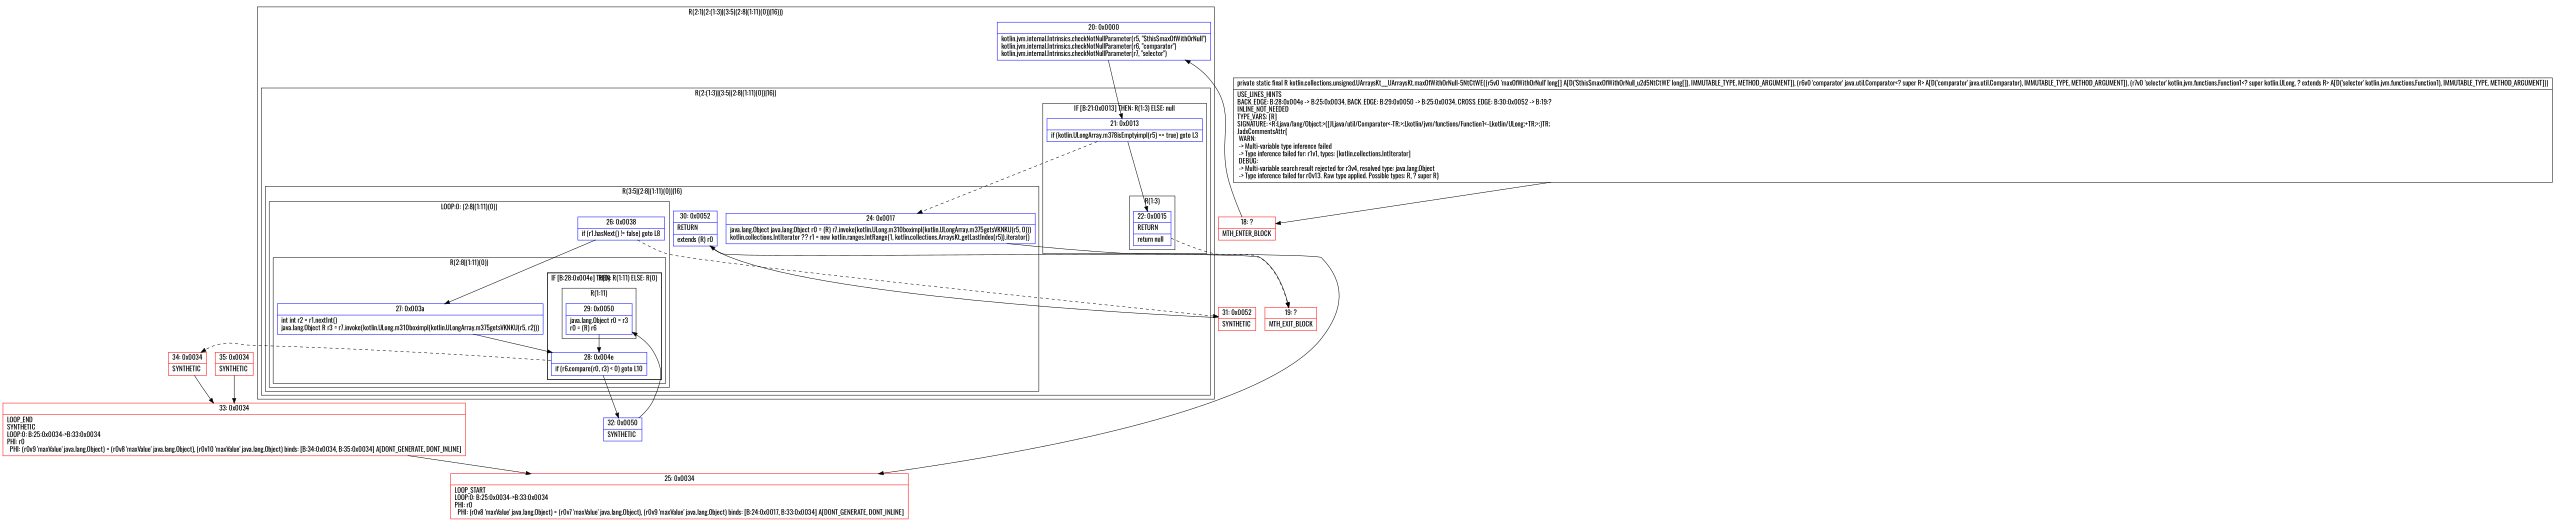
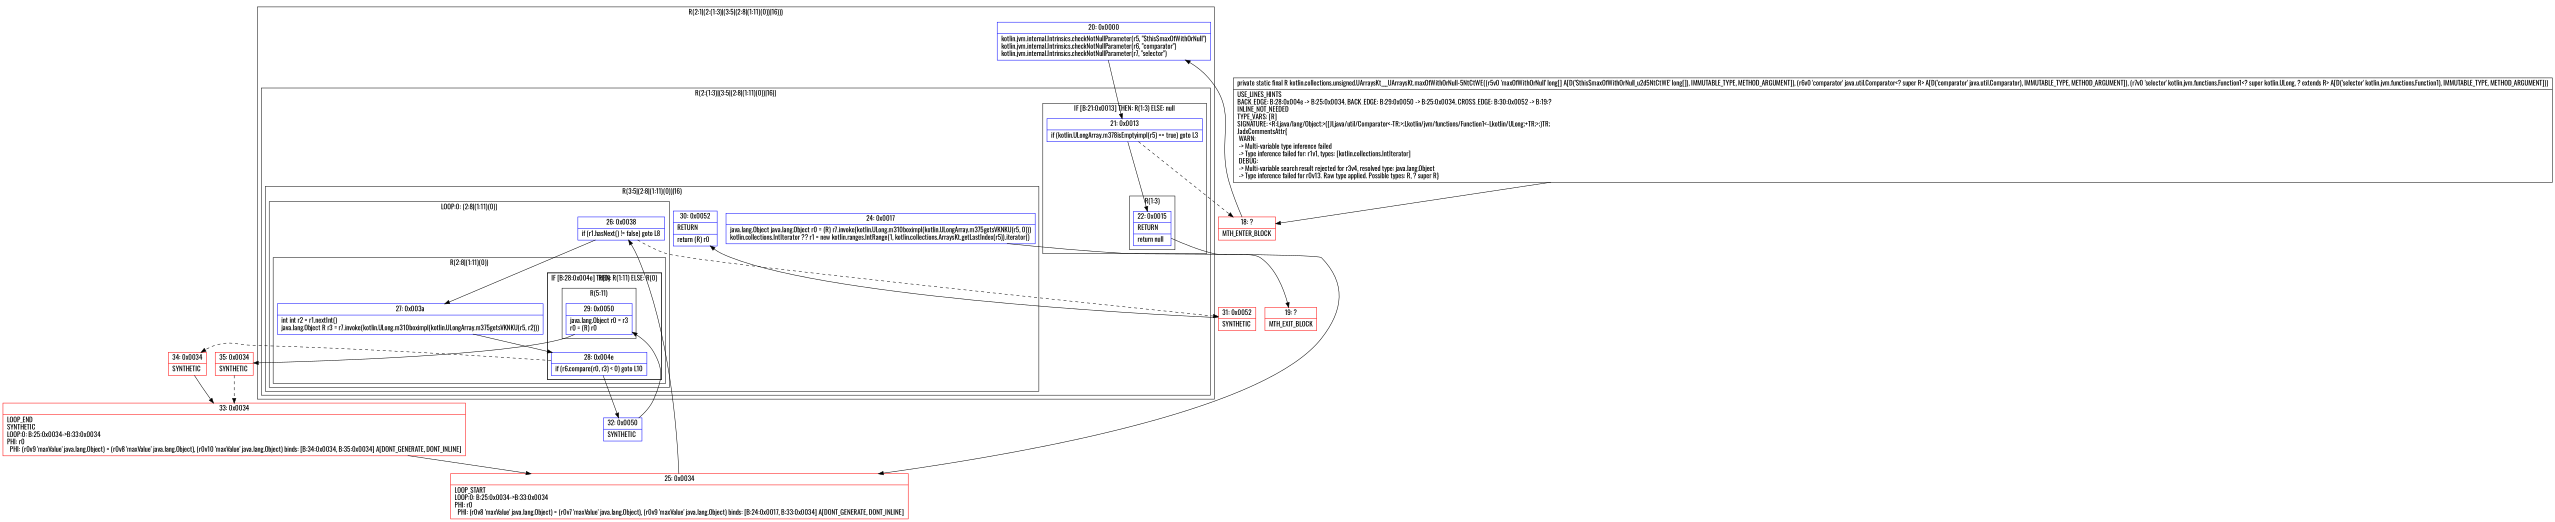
  digraph {
    fontname=Oswald
    node [color=blue fontname=Oswald shape=record]
    edge [fontname=Oswald]
    n1 [label="{22\:\ 0x0015|RETURN\l|return null\l}"]
    n2 [label="{21\:\ 0x0013|if (kotlin.ULongArray.m378isEmptyimpl(r5) == true) goto L3\l}"]
-   n3 [label="{29\:\ 0x0050|java.lang.Object r0 = r3\lr0 = (R) r6\l}"]
+   n3 [label="{29\:\ 0x0050|java.lang.Object r0 = r3\lr0 = (R) r0\l}"]
    n4 [label="{28\:\ 0x004e|if (r6.compare(r0, r3) \< 0) goto L10\l}"]
    n5 [label="{27\:\ 0x003a|int int r2 = r1.nextInt()\ljava.lang.Object R r3 = r7.invoke(kotlin.ULong.m310boximpl(kotlin.ULongArray.m375getsVKNKU(r5, r2)))\l}"]
    n6 [label="{26\:\ 0x0038|if (r1.hasNext() != false) goto L8\l}"]
    n7 [label="{24\:\ 0x0017|java.lang.Object java.lang.Object r0 = (R) r7.invoke(kotlin.ULong.m310boximpl(kotlin.ULongArray.m375getsVKNKU(r5, 0)))\lkotlin.collections.IntIterator ?? r1 = new kotlin.ranges.IntRange(1, kotlin.collections.ArraysKt.getLastIndex(r5)).iterator()\l}"]
-   n8 [label="{30\:\ 0x0052|RETURN\l|extends (R) r0\l}"]
+   n8 [label="{30\:\ 0x0052|RETURN\l|return (R) r0\l}"]
    n9 [label="{20\:\ 0x0000|kotlin.jvm.internal.Intrinsics.checkNotNullParameter(r5, \"$this$maxOfWithOrNull\")\lkotlin.jvm.internal.Intrinsics.checkNotNullParameter(r6, \"comparator\")\lkotlin.jvm.internal.Intrinsics.checkNotNullParameter(r7, \"selector\")\l}"]
    n10 [color=red label="{19\:\ ?|MTH_EXIT_BLOCK\l}"]
    n11 [color=red label="{35\:\ 0x0034|SYNTHETIC\l}"]
    n12 [label="{32\:\ 0x0050|SYNTHETIC\l}"]
    n13 [color=red label="{34\:\ 0x0034|SYNTHETIC\l}"]
    n14 [color=red label="{31\:\ 0x0052|SYNTHETIC\l}"]
    n15 [color=red label="{25\:\ 0x0034|LOOP_START\lLOOP:0: B:25:0x0034\-\>B:33:0x0034\lPHI: r0 \l  PHI: (r0v8 'maxValue' java.lang.Object) = (r0v7 'maxValue' java.lang.Object), (r0v9 'maxValue' java.lang.Object) binds: [B:24:0x0017, B:33:0x0034] A[DONT_GENERATE, DONT_INLINE]\l}"]
    n16 [color=red label="{33\:\ 0x0034|LOOP_END\lSYNTHETIC\lLOOP:0: B:25:0x0034\-\>B:33:0x0034\lPHI: r0 \l  PHI: (r0v9 'maxValue' java.lang.Object) = (r0v8 'maxValue' java.lang.Object), (r0v10 'maxValue' java.lang.Object) binds: [B:34:0x0034, B:35:0x0034] A[DONT_GENERATE, DONT_INLINE]\l}"]
    n17 [color=red label="{18\:\ ?|MTH_ENTER_BLOCK\l}"]
    n18 [label="{private static final R kotlin.collections.unsigned.UArraysKt___UArraysKt.maxOfWithOrNull\-5NtCtWE((r5v0 'maxOfWithOrNull' long[] A[D('$this$maxOfWithOrNull_u2d5NtCtWE' long[]), IMMUTABLE_TYPE, METHOD_ARGUMENT]), (r6v0 'comparator' java.util.Comparator\<? super R\> A[D('comparator' java.util.Comparator), IMMUTABLE_TYPE, METHOD_ARGUMENT]), (r7v0 'selector' kotlin.jvm.functions.Function1\<? super kotlin.ULong, ? extends R\> A[D('selector' kotlin.jvm.functions.Function1), IMMUTABLE_TYPE, METHOD_ARGUMENT]))  | USE_LINES_HINTS\lBACK_EDGE: B:28:0x004e \-\> B:25:0x0034, BACK_EDGE: B:29:0x0050 \-\> B:25:0x0034, CROSS_EDGE: B:30:0x0052 \-\> B:19:?\lINLINE_NOT_NEEDED\lTYPE_VARS: [R]\lSIGNATURE: \<R:Ljava\/lang\/Object;\>([JLjava\/util\/Comparator\<\-TR;\>;Lkotlin\/jvm\/functions\/Function1\<\-Lkotlin\/ULong;+TR;\>;)TR;\lJadxCommentsAttr\{\l WARN: \l \-\> Multi\-variable type inference failed\l \-\> Type inference failed for: r1v1, types: [kotlin.collections.IntIterator]\l DEBUG: \l \-\> Multi\-variable search result rejected for r3v4, resolved type: java.lang.Object\l \-\> Type inference failed for r0v13. Raw type applied. Possible types: R, ? super R\}\l}" color=""]
    subgraph cluster_1 {
      label="R(2:1|(2:(1:3)|(3:5|(2:8|(1:11)(0))|16)))"
      n9
      subgraph cluster_2 {
        label="R(2:(1:3)|(3:5|(2:8|(1:11)(0))|16))"
        subgraph cluster_3 {
          label="IF [B:21:0x0013] THEN: R(1:3) ELSE: null"
          n2
          subgraph cluster_4 {
            label="R(1:3)"
            n1
          }
        }
        subgraph cluster_5 {
          label="R(3:5|(2:8|(1:11)(0))|16)"
          n7
          n8
          subgraph cluster_6 {
            label="LOOP:0: (2:8|(1:11)(0))"
            n6
            subgraph cluster_7 {
              label="R(2:8|(1:11)(0))"
              n5
              subgraph cluster_8 {
                label="IF [B:28:0x004e] THEN: R(1:11) ELSE: R(0)"
                n4
                subgraph cluster_9 {
-                 label="R(1:11)"
+                 label="R(5:11)"
                  n3
                }
                subgraph cluster_10 {
                  label="R(0)"
                }
              }
            }
          }
        }
      }
    }
-   n1 -> n10 [style=dashed]
+   n1 -> n10
    n2 -> n1
-   n2 -> n7 [style=dashed]
-   n3 -> n4
+   n2 -> n17 [style=dashed]
+   n3 -> n11
    n4 -> n12
    n4 -> n13 [style=dashed]
    n5 -> n4
    n6 -> n5
    n6 -> n14 [style=dashed]
    n7 -> n15
-   n8 -> n10
    n9 -> n2
-   n11 -> n16
+   n11 -> n16 [style=dashed]
    n12 -> n3
    n13 -> n16
    n14 -> n8
+   n15 -> n6
    n16 -> n15
    n17 -> n9
    n18 -> n17
  }
